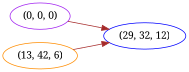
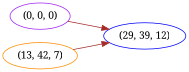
  digraph {
    fontname="Noto Serif"
    rankdir=LR
    node [fontname="Noto Serif"]
    edge [color=brown fontname="Noto Serif"]
    "(0, 0, 0)" [color=purple]
-   "(29, 32, 12)" [color=blue]
-   "(13, 42, 6)" [color=darkorange]
+   "(29, 32, 12)" [color=blue label="(29, 39, 12)"]
+   "(13, 42, 6)" [color=darkorange label="(13, 42, 7)"]
    "(0, 0, 0)" -> "(29, 32, 12)"
    "(13, 42, 6)" -> "(29, 32, 12)"
  }
